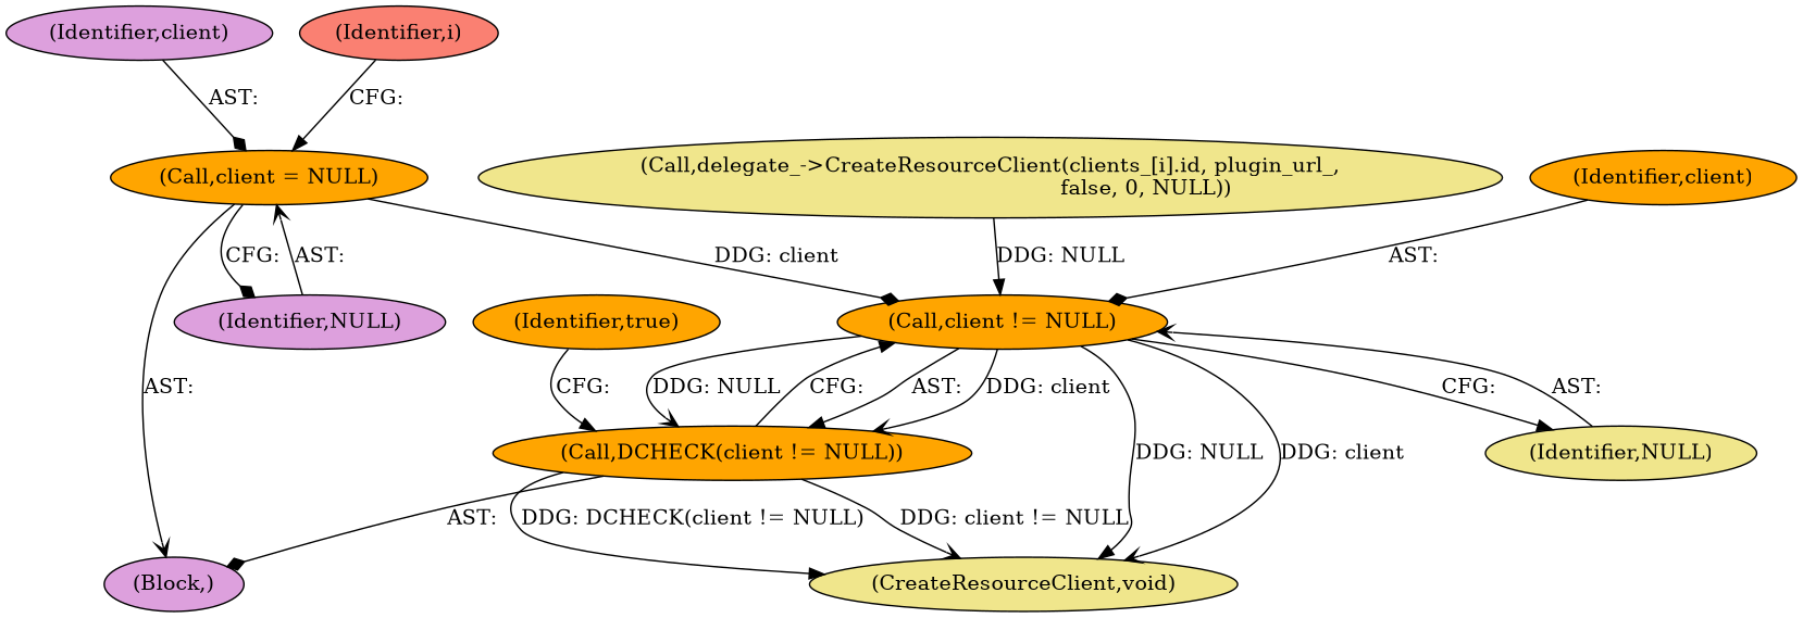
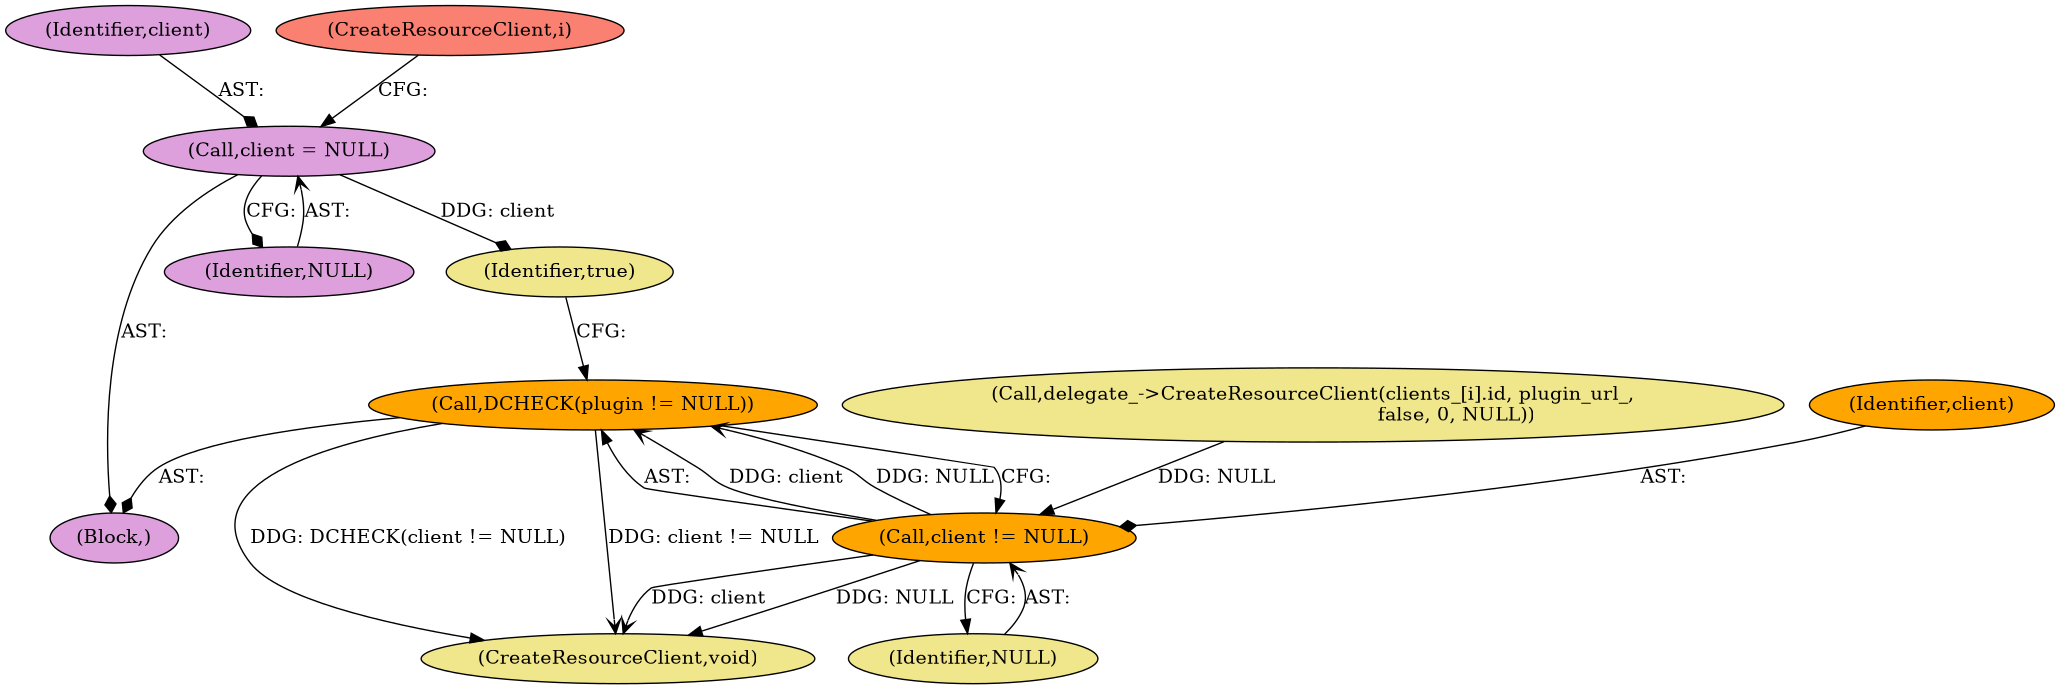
  digraph {
    node [fillcolor=plum style=filled]
    edge [arrowhead=normal]
-   n1 [fillcolor=orange label="(Call,client = NULL)"]
+   n1 [label="(Call,client = NULL)"]
    n2 [fillcolor=orange label="(Call,client != NULL)"]
    n3 [label="(Block,)"]
    n4 [label="(Identifier,NULL)"]
-   n5 [fillcolor=orange label="(Call,DCHECK(client != NULL))"]
+   n5 [fillcolor=orange label="(Call,DCHECK(plugin != NULL))"]
    n6 [fillcolor=khaki label="(Identifier,NULL)"]
    n7 [fillcolor=khaki label="(CreateResourceClient,void)"]
    n8 [label="(Identifier,client)"]
    n9 [fillcolor=khaki label="(Call,delegate_->CreateResourceClient(clients_[i].id, plugin_url_,\n                                              false, 0, NULL))"]
-   n10 [fillcolor=orange label="(Identifier,true)"]
+   n10 [fillcolor=khaki label="(Identifier,true)"]
    n11 [fillcolor=orange label="(Identifier,client)"]
-   n12 [fillcolor=salmon label="(Identifier,i)"]
-   n1 -> n2 [arrowhead=diamond label="DDG: client"]
-   n1 -> n3 [arrowhead=vee label="AST: "]
+   n12 [fillcolor=salmon label="(CreateResourceClient,i)"]
+   n1 -> n10 [arrowhead=diamond label="DDG: client"]
+   n1 -> n3 [arrowhead=diamond label="AST: "]
    n1 -> n4 [arrowhead=diamond label="CFG: "]
    n2 -> n5 [label="AST: "]
    n2 -> n5 [arrowhead=vee label="DDG: client"]
    n2 -> n5 [arrowhead=vee label="DDG: NULL"]
    n2 -> n6 [label="CFG: "]
    n2 -> n7 [label="DDG: NULL"]
    n2 -> n7 [arrowhead=vee label="DDG: client"]
    n4 -> n1 [arrowhead=vee label="AST: "]
    n5 -> n2 [label="CFG: "]
    n5 -> n3 [arrowhead=diamond label="AST: "]
    n5 -> n7 [label="DDG: DCHECK(client != NULL)"]
    n5 -> n7 [arrowhead=vee label="DDG: client != NULL"]
    n6 -> n2 [arrowhead=vee label="AST: "]
    n8 -> n1 [arrowhead=diamond label="AST: "]
    n9 -> n2 [label="DDG: NULL"]
    n10 -> n5 [label="CFG: "]
    n11 -> n2 [arrowhead=diamond label="AST: "]
    n12 -> n1 [label="CFG: "]
  }
